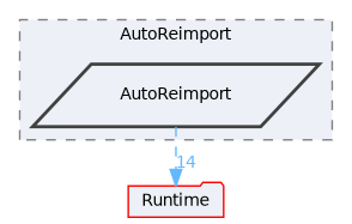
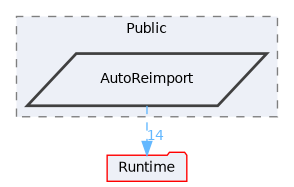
  digraph {
    compound=true
    node [fillcolor="#edf0f7" fontname=Helvetica fontsize=10]
    n1 [color=grey25 height=0.2 label=AutoReimport shape=parallelogram style="filled,bold" width=0.4]
    n2 [color=red height=0.2 label=Runtime shape=folder style=filled width=0.4]
    subgraph cluster_1 {
      bgcolor="#edf0f7"
      fontname=Helvetica
      fontsize=10
-     label=AutoReimport
+     label=Public
      pencolor=grey50
      style="filled,dashed"
      n1
    }
    n1 -> n2 [color=steelblue1 fontcolor=steelblue1 fontname=Helvetica fontsize=10 headlabel=14 labeldistance=1.5 labelfontname=Helvetica labelfontsize=10 style=dashed]
  }
